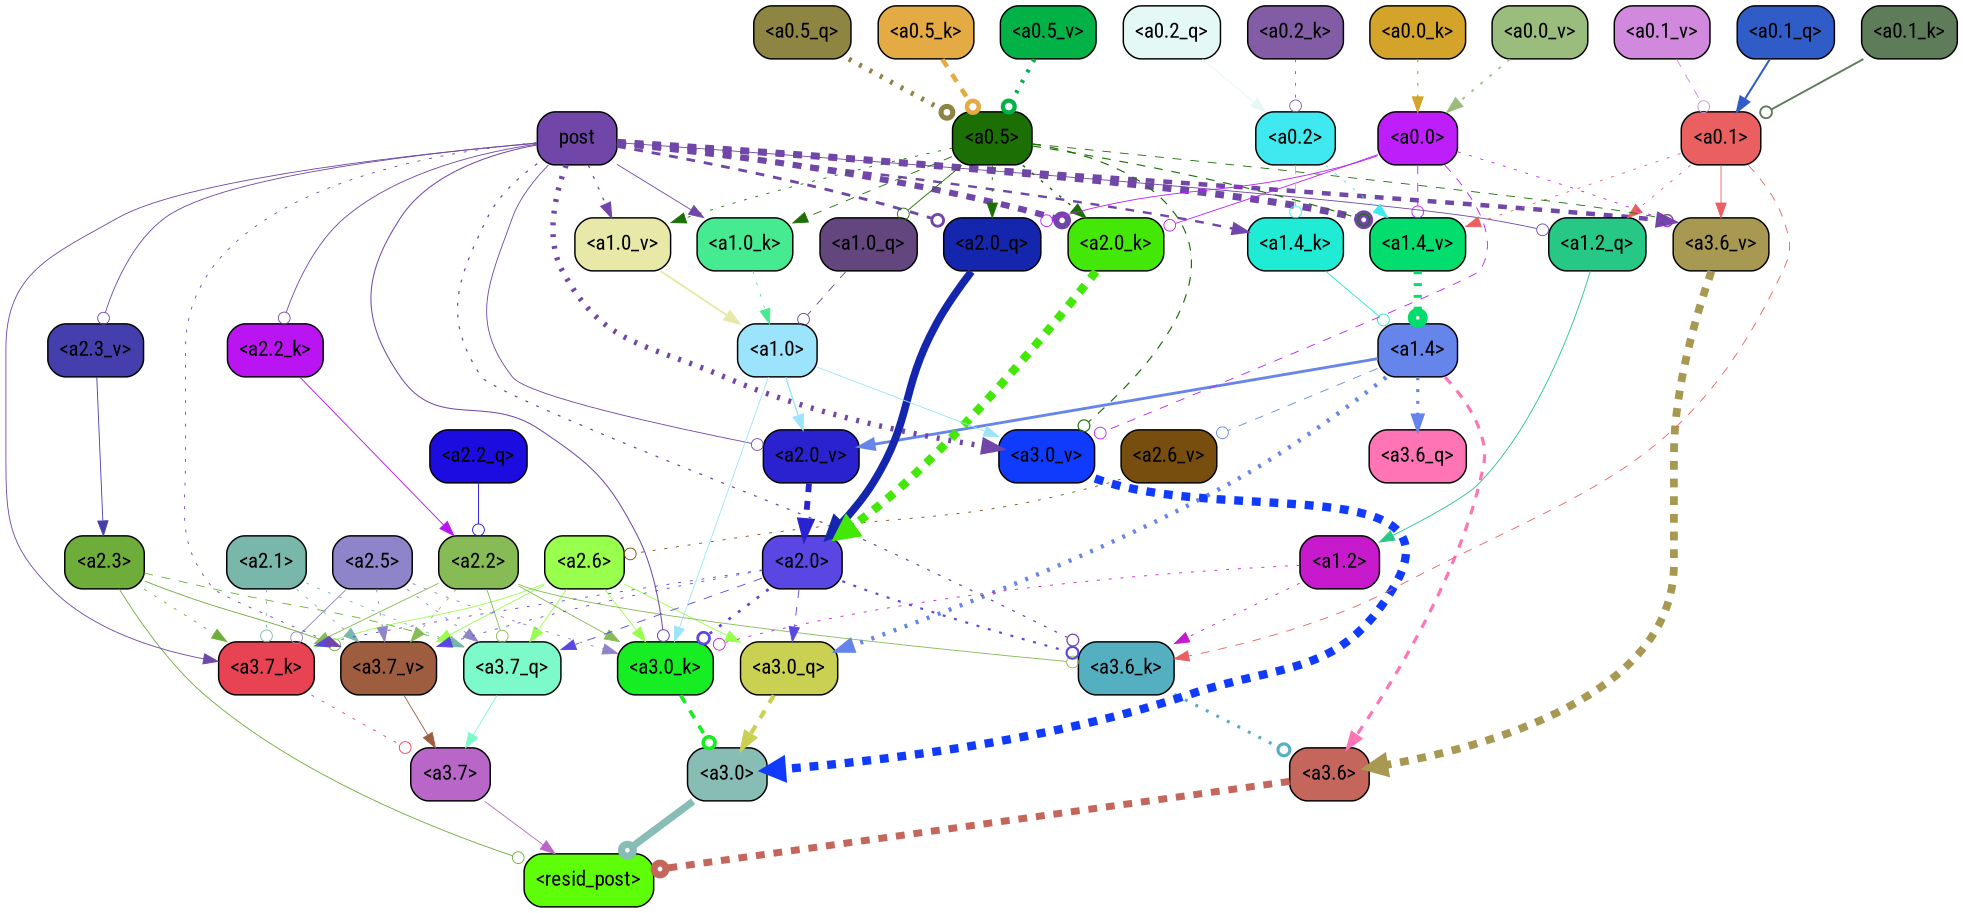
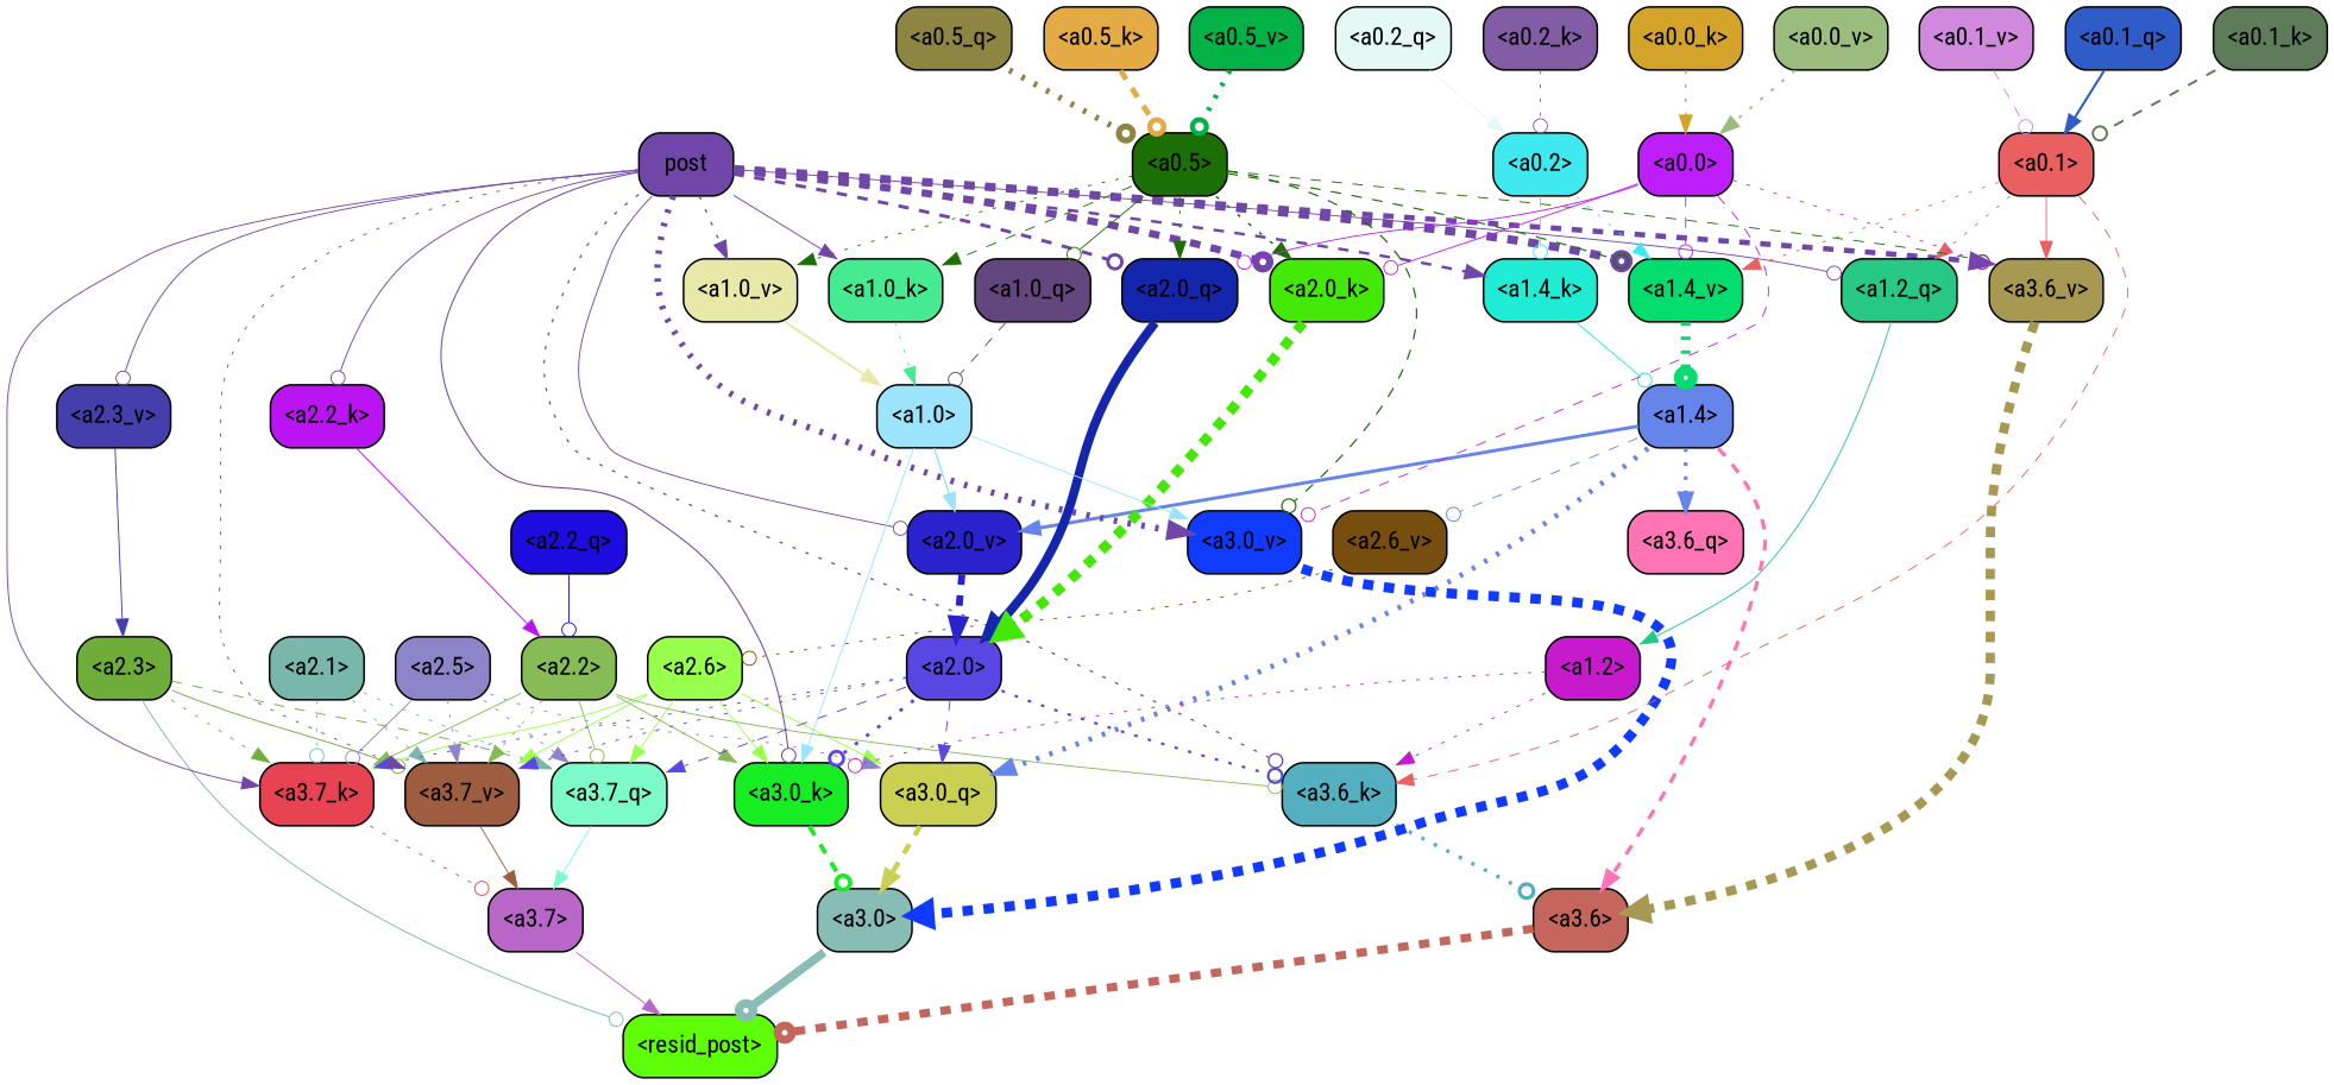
  strict digraph {
    fontname="Roboto Condensed"
    splines=true
    node [color=black fontname="Roboto Condensed" shape=box style="filled, rounded"]
    edge [arrowhead=normal color="#7047a8" fontname="Roboto Condensed" penwidth=0.6 style=dotted]
    "<a3.7>" [fillcolor="#b966c9"]
    "<resid_post>" [fillcolor="#5dfe08"]
    "<a3.6>" [fillcolor="#c4665b"]
    "<a3.0>" [fillcolor="#87bdb5"]
    "<a2.3>" [fillcolor="#6ead39"]
    "<a3.7_q>" [fillcolor="#7cfaca"]
    "<a3.7_k>" [fillcolor="#e84353"]
    "<a3.7_v>" [fillcolor="#9f5d40"]
    "<a3.6_q>" [fillcolor="#fe74b4"]
    "<a3.0_q>" [fillcolor="#c9d052"]
    "<a3.6_k>" [fillcolor="#54b0c0"]
    "<a3.0_k>" [fillcolor="#16ed22"]
    "<a3.6_v>" [fillcolor="#a79852"]
    "<a3.0_v>" [fillcolor="#103bfd"]
    "<a2.6>" [fillcolor="#98ff4d"]
    "<a2.5>" [fillcolor="#8e84c9"]
    "<a2.2>" [fillcolor="#86bb55"]
    "<a2.1>" [fillcolor="#78b7aa"]
    "<a2.0>" [fillcolor="#5946e3"]
    "<a1.4>" [fillcolor="#6685ea"]
    "<a2.6_v>" [fillcolor="#784e0e"]
    "<a2.0_v>" [fillcolor="#2922ce"]
    n23 [fillcolor="#7047a8" label=post]
    "<a2.0_q>" [fillcolor="#1426ad"]
    "<a2.2_k>" [fillcolor="#b914f1"]
    "<a2.0_k>" [fillcolor="#43e807"]
    "<a2.3_v>" [fillcolor="#453ead"]
    "<a1.2_q>" [fillcolor="#27c786"]
    "<a1.4_k>" [fillcolor="#20ebd4"]
    "<a1.0_k>" [fillcolor="#46eb91"]
    "<a1.4_v>" [fillcolor="#02dd6e"]
    "<a1.0_v>" [fillcolor="#e8e9a8"]
    "<a1.2>" [fillcolor="#c71acd"]
    "<a1.0>" [fillcolor="#9be4fc"]
    "<a0.1>" [fillcolor="#ea6061"]
    "<a0.5>" [fillcolor="#1b6f04"]
    "<a1.0_q>" [fillcolor="#63467d"]
    "<a0.0>" [fillcolor="#bd1efa"]
    "<a2.2_q>" [fillcolor="#1c0cdf"]
    "<a0.2>" [fillcolor="#40e9ef"]
    "<a0.5_q>" [fillcolor="#8f8543"]
    "<a0.2_q>" [fillcolor="#e4f8f5"]
    "<a0.1_q>" [fillcolor="#2f5cc6"]
    "<a0.5_k>" [fillcolor="#e4aa43"]
    "<a0.2_k>" [fillcolor="#825ca4"]
    "<a0.1_k>" [fillcolor="#5e7c59"]
    "<a0.0_k>" [fillcolor="#d4a42a"]
    "<a0.5_v>" [fillcolor="#02b246"]
    "<a0.1_v>" [fillcolor="#d089dd"]
    "<a0.0_v>" [fillcolor="#9abd7d"]
    "<a3.7>" -> "<resid_post>" [color="#b966c9" style=solid]
    "<a3.6>" -> "<resid_post>" [arrowhead=odot color="#c4665b" penwidth=4.7534414529800415 style=dashed]
    "<a3.0>" -> "<resid_post>" [arrowhead=odot color="#87bdb5" penwidth=4.898576855659485 style=solid]
-   "<a2.3>" -> "<resid_post>" [arrowhead=odot color="#6ead39" style=solid]
+   "<a2.3>" -> "<resid_post>" [arrowhead=odot color="#78b7aa" style=solid]
    "<a2.3>" -> "<a3.7_q>" [color="#6ead39" style=dashed]
    "<a2.3>" -> "<a3.7_k>" [color="#6ead39"]
    "<a2.3>" -> "<a3.7_v>" [arrowhead=odot color="#6ead39" style=solid]
    "<a3.7_q>" -> "<a3.7>" [color="#7cfaca" arrowhead="" style=""]
    "<a3.7_k>" -> "<a3.7>" [arrowhead=odot color="#e84353"]
    "<a3.7_v>" -> "<a3.7>" [color="#9f5d40" style=solid]
    "<a3.0_q>" -> "<a3.0>" [color="#c9d052" penwidth=2.870753765106201 style=dashed]
    "<a3.6_k>" -> "<a3.6>" [arrowhead=odot color="#54b0c0" penwidth=2.13908451795578]
    "<a3.0_k>" -> "<a3.0>" [arrowhead=odot color="#16ed22" penwidth=2.520303964614868 style=dashed]
    "<a3.6_v>" -> "<a3.6>" [color="#a79852" penwidth=5.297133803367615 style=dashed]
    "<a3.0_v>" -> "<a3.0>" [color="#103bfd" penwidth=5.680712580680847 style=dashed]
    "<a2.6>" -> "<a3.7_q>" [color="#98ff4d" arrowhead="" style=""]
    "<a2.6>" -> "<a3.7_k>" [color="#98ff4d" arrowhead="" style=""]
    "<a2.6>" -> "<a3.7_v>" [color="#98ff4d" arrowhead="" style=""]
    "<a2.6>" -> "<a3.0_q>" [color="#98ff4d" arrowhead="" style=""]
    "<a2.6>" -> "<a3.0_k>" [color="#98ff4d" arrowhead="" style=""]
    "<a2.5>" -> "<a3.7_q>" [color="#8e84c9"]
    "<a2.5>" -> "<a3.7_k>" [arrowhead=odot color="#8e84c9" style=solid]
    "<a2.5>" -> "<a3.7_v>" [color="#8e84c9"]
-   "<a2.5>" -> "<a3.0_k>" [color="#8e84c9"]
+   "<a2.5>" -> "<a3.0_q>" [color="#8e84c9"]
    "<a2.2>" -> "<a3.7_q>" [arrowhead=odot color="#86bb55" style=solid]
    "<a2.2>" -> "<a3.7_k>" [color="#86bb55" style=solid]
    "<a2.2>" -> "<a3.7_v>" [color="#86bb55"]
    "<a2.2>" -> "<a3.6_k>" [arrowhead=odot color="#86bb55" style=solid]
    "<a2.2>" -> "<a3.0_k>" [color="#86bb55" style=solid]
    "<a2.1>" -> "<a3.7_q>" [color="#78b7aa"]
    "<a2.1>" -> "<a3.7_k>" [arrowhead=odot color="#78b7aa"]
    "<a2.1>" -> "<a3.7_v>" [color="#78b7aa"]
    "<a2.0>" -> "<a3.7_q>" [color="#5946e3" style=dashed]
    "<a2.0>" -> "<a3.7_k>" [color="#5946e3"]
    "<a2.0>" -> "<a3.7_v>" [color="#5946e3"]
    "<a2.0>" -> "<a3.0_q>" [color="#5946e3" style=dashed]
    "<a2.0>" -> "<a3.6_k>" [arrowhead=odot color="#5946e3" penwidth=1.4784413101151586]
    "<a2.0>" -> "<a3.0_k>" [arrowhead=odot color="#5946e3" penwidth=1.8858084231615067]
    "<a1.4>" -> "<a3.6>" [color="#fe74b4" penwidth=2.160832464694977 style=dashed]
    "<a1.4>" -> "<a3.6_q>" [color="#6685ea" penwidth=2.149975523352623]
    "<a1.4>" -> "<a3.0_q>" [color="#6685ea" penwidth=3.0018038749694824]
    "<a1.4>" -> "<a2.6_v>" [arrowhead=odot color="#6685ea" style=dashed]
    "<a1.4>" -> "<a2.0_v>" [color="#6685ea" penwidth=1.925402581691742 style=solid]
    "<a2.6_v>" -> "<a2.6>" [arrowhead=odot color="#784e0e"]
    "<a2.0_v>" -> "<a2.0>" [color="#2922ce" penwidth=3.9731863737106323 style=dashed]
    n23 -> "<a3.7_k>" [style=solid]
    n23 -> "<a3.7_v>"
    n23 -> "<a3.6_k>" [arrowhead=odot penwidth=0.8552796393632889]
    n23 -> "<a3.0_k>" [arrowhead=odot penwidth=0.691851794719696 style=solid]
    n23 -> "<a3.6_v>" [penwidth=3.067279100418091 style=dashed]
    n23 -> "<a3.0_v>" [penwidth=3.6927278637886047]
    n23 -> "<a2.0_v>" [arrowhead=odot style=solid]
    n23 -> "<a2.0_q>" [arrowhead=odot penwidth=1.944248914718628 style=dashed]
    n23 -> "<a2.2_k>" [arrowhead=odot style=solid]
    n23 -> "<a2.0_k>" [arrowhead=odot penwidth=4.198909968137741 style=dashed]
    n23 -> "<a2.3_v>" [arrowhead=odot style=solid]
    n23 -> "<a1.2_q>" [arrowhead=odot style=solid]
    n23 -> "<a1.4_k>" [penwidth=1.6299549341201782 style=dashed]
    n23 -> "<a1.0_k>" [style=solid]
    n23 -> "<a1.4_v>" [arrowhead=odot penwidth=4.780120432376862 style=dashed]
    n23 -> "<a1.0_v>" [penwidth=0.8886437299661338]
    "<a2.0_q>" -> "<a2.0>" [color="#1426ad" penwidth=5.1847569942474365 style=solid]
    "<a2.2_k>" -> "<a2.2>" [color="#b914f1" penwidth=0.6149471998214722 style=solid]
    "<a2.0_k>" -> "<a2.0>" [color="#43e807" penwidth=5.773491740226746 style=dashed]
    "<a2.3_v>" -> "<a2.3>" [color="#453ead" style=solid]
    "<a1.2_q>" -> "<a1.2>" [color="#27c786" style=solid]
    "<a1.4_k>" -> "<a1.4>" [arrowhead=odot color="#20ebd4" style=solid]
    "<a1.0_k>" -> "<a1.0>" [color="#46eb91"]
    "<a1.4_v>" -> "<a1.4>" [arrowhead=odot color="#02dd6e" penwidth=5.565408229827881]
    "<a1.0_v>" -> "<a1.0>" [color="#e8e9a8" penwidth=1.3358666002750397 arrowhead="" style=""]
    "<a1.2>" -> "<a3.6_k>" [color="#c71acd"]
    "<a1.2>" -> "<a3.0_k>" [arrowhead=odot color="#c71acd"]
    "<a1.0>" -> "<a3.0_k>" [color="#9be4fc" arrowhead="" style=""]
    "<a1.0>" -> "<a3.0_v>" [color="#9be4fc" arrowhead="" style=""]
    "<a1.0>" -> "<a2.0_v>" [color="#9be4fc" penwidth=0.9920598268508911 arrowhead="" style=""]
    "<a0.1>" -> "<a3.6_k>" [color="#ea6061" style=dashed]
    "<a0.1>" -> "<a3.6_v>" [color="#ea6061" style=solid]
    "<a0.1>" -> "<a1.2_q>" [color="#ea6061"]
    "<a0.1>" -> "<a1.4_v>" [color="#ea6061"]
    "<a0.5>" -> "<a3.6_v>" [arrowhead=odot color="#1b6f04" style=dashed]
    "<a0.5>" -> "<a3.0_v>" [arrowhead=odot color="#1b6f04" penwidth=0.8028683364391327 style=dashed]
    "<a0.5>" -> "<a2.0_q>" [color="#1b6f04"]
    "<a0.5>" -> "<a2.0_k>" [color="#1b6f04" penwidth=0.9883035719394684]
    "<a0.5>" -> "<a1.0_k>" [color="#1b6f04" style=dashed]
    "<a0.5>" -> "<a1.4_v>" [arrowhead=odot color="#1b6f04" penwidth=0.7686666250228882 style=dashed]
    "<a0.5>" -> "<a1.0_v>" [color="#1b6f04"]
    "<a0.5>" -> "<a1.0_q>" [arrowhead=odot color="#1b6f04" style=solid]
    "<a1.0_q>" -> "<a1.0>" [arrowhead=odot color="#63467d" style=dashed]
    "<a0.0>" -> "<a3.6_v>" [arrowhead=odot color="#bd1efa"]
    "<a0.0>" -> "<a3.0_v>" [arrowhead=odot color="#bd1efa" style=dashed]
    "<a0.0>" -> "<a2.0_q>" [arrowhead=odot color="#bd1efa" style=solid]
    "<a0.0>" -> "<a2.0_k>" [arrowhead=odot color="#bd1efa" style=solid]
    "<a0.0>" -> "<a1.4_v>" [arrowhead=odot color="#bd1efa" style=dashed]
    "<a2.2_q>" -> "<a2.2>" [arrowhead=odot color="#1c0cdf" style=solid]
    "<a0.2>" -> "<a1.4_k>" [arrowhead=odot color="#40e9ef" style=dashed]
    "<a0.2>" -> "<a1.4_v>" [color="#40e9ef"]
    "<a0.5_q>" -> "<a0.5>" [arrowhead=odot color="#8f8543" penwidth=3.473052144050598]
    "<a0.2_q>" -> "<a0.2>" [color="#e4f8f5" penwidth=0.615731954574585 arrowhead="" style=""]
    "<a0.1_q>" -> "<a0.1>" [color="#2f5cc6" penwidth=1.372210443019867 style=solid]
    "<a0.5_k>" -> "<a0.5>" [arrowhead=odot color="#e4aa43" penwidth=3.105746805667877 style=dashed]
    "<a0.2_k>" -> "<a0.2>" [arrowhead=odot color="#825ca4"]
-   "<a0.1_k>" -> "<a0.1>" [arrowhead=odot color="#5e7c59" penwidth=1.2916463017463684 style=solid]
+   "<a0.1_k>" -> "<a0.1>" [arrowhead=odot color="#5e7c59" penwidth=1.2916463017463684 style=dashed]
    "<a0.0_k>" -> "<a0.0>" [color="#d4a42a" penwidth=0.9117016792297363]
    "<a0.5_v>" -> "<a0.5>" [arrowhead=odot color="#02b246" penwidth=2.9294926524162292]
    "<a0.1_v>" -> "<a0.1>" [arrowhead=odot color="#d089dd" style=dashed]
    "<a0.0_v>" -> "<a0.0>" [color="#9abd7d" penwidth=1.2382320165634155]
  }
